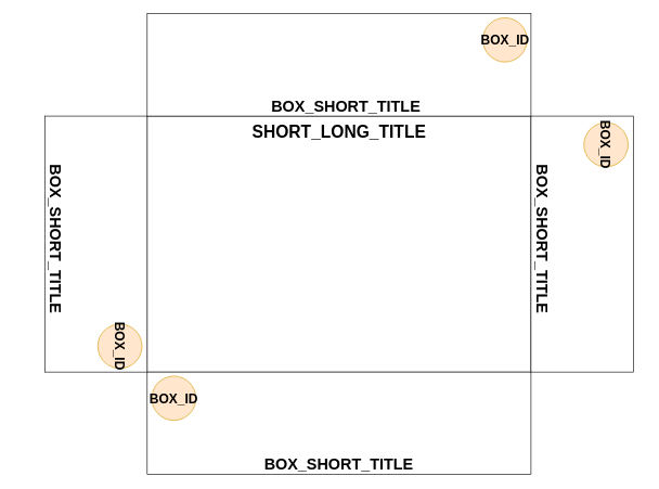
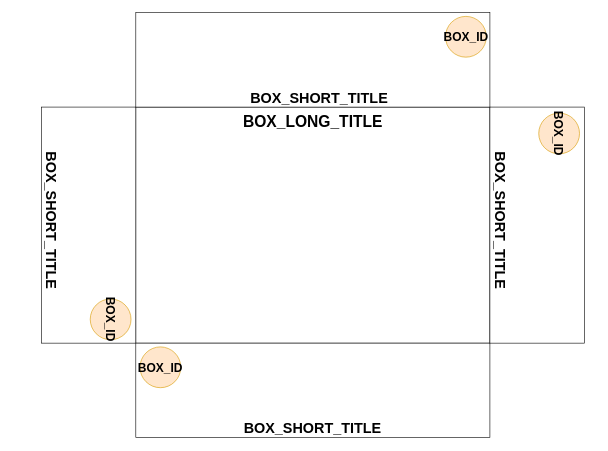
  <mxCell id="0" />
  <mxCell id="1" style="locked=1;" parent="0" />
  <mxCell id="2" value="" style="rounded=0;whiteSpace=wrap;html=1;" parent="1" vertex="1"><mxGeometry x="226" y="178" width="590.55" height="393.7" as="geometry" /></mxCell>
  <mxCell id="3" value="" style="rounded=0;whiteSpace=wrap;html=1;" parent="1" vertex="1"><mxGeometry x="68.52" y="178" width="157.48" height="393.7" as="geometry" /></mxCell>
  <mxCell id="4" value="" style="rounded=0;whiteSpace=wrap;html=1;" parent="1" vertex="1"><mxGeometry x="226" y="571.7" width="590.55" height="157.48" as="geometry" /></mxCell>
  <mxCell id="5" value="" style="rounded=0;whiteSpace=wrap;html=1;" parent="1" vertex="1"><mxGeometry x="816.55" y="178" width="157.48" height="393.7" as="geometry" /></mxCell>
  <mxCell id="6" value="" style="rounded=0;whiteSpace=wrap;html=1;" parent="1" vertex="1"><mxGeometry x="226" y="20.52" width="590.55" height="157.48" as="geometry" /></mxCell>
  <mxCell id="7" value="Bilder" parent="0" />
- <mxCell id="8" value="SHORT_LONG_TITLE" style="text;html=1;align=center;verticalAlign=middle;whiteSpace=wrap;rounded=0;fontStyle=1;fontSize=26;" parent="7" vertex="1"><mxGeometry x="231.5" y="178" width="579" height="50" as="geometry" /></mxCell>
+ <mxCell id="8" value="BOX_LONG_TITLE" style="text;html=1;align=center;verticalAlign=middle;whiteSpace=wrap;rounded=0;fontStyle=1;fontSize=26;" parent="7" vertex="1"><mxGeometry x="231.5" y="178" width="579" height="50" as="geometry" /></mxCell>
  <mxCell id="9" value="BOX_SHORT_TITLE" style="text;html=1;align=center;verticalAlign=middle;whiteSpace=wrap;rounded=0;fontSize=24;fontStyle=1" parent="7" vertex="1"><mxGeometry x="467" y="147.74" width="130" height="30" as="geometry" /></mxCell>
  <mxCell id="10" value="BOX_SHORT_TITLE" style="text;html=1;align=center;verticalAlign=middle;whiteSpace=wrap;rounded=0;fontSize=24;fontStyle=1;rotation=90;" parent="7" vertex="1"><mxGeometry x="768" y="352" width="130" height="30" as="geometry" /></mxCell>
  <mxCell id="11" value="" style="shape=image;verticalLabelPosition=bottom;labelBackgroundColor=default;verticalAlign=top;aspect=fixed;imageAspect=0;image=IMAGE_CONTEXT ;" parent="7" vertex="1"><mxGeometry x="301" y="218" width="493" height="352" as="geometry" /></mxCell>
  <mxCell id="12" value="" style="shape=image;verticalLabelPosition=bottom;labelBackgroundColor=default;verticalAlign=top;aspect=fixed;imageAspect=0;image=IMAGE_CONTEXT ;" parent="7" vertex="1"><mxGeometry x="456.38" y="26.74" width="169" height="121" as="geometry" /></mxCell>
  <mxCell id="13" value="" style="shape=image;verticalLabelPosition=bottom;labelBackgroundColor=default;verticalAlign=top;aspect=fixed;imageAspect=0;image=IMAGE_CONTEXT ;rotation=90;" parent="7" vertex="1"><mxGeometry x="823" y="306.5" width="169" height="121" as="geometry" /></mxCell>
  <mxCell id="14" value="BOX_SHORT_TITLE" style="text;html=1;align=center;verticalAlign=middle;whiteSpace=wrap;rounded=0;fontSize=24;fontStyle=1;rotation=90;" parent="7" vertex="1"><mxGeometry x="20" y="352" width="130" height="30" as="geometry" /></mxCell>
  <mxCell id="15" value="" style="shape=image;verticalLabelPosition=bottom;labelBackgroundColor=default;verticalAlign=top;aspect=fixed;imageAspect=0;image=IMAGE_CONTEXT ;rotation=90;" parent="7" vertex="1"><mxGeometry x="77" y="306.5" width="169" height="121" as="geometry" /></mxCell>
  <mxCell id="16" value="BOX_SHORT_TITLE" style="text;html=1;align=center;verticalAlign=middle;whiteSpace=wrap;rounded=0;fontSize=24;fontStyle=1" parent="7" vertex="1"><mxGeometry x="456.37" y="699" width="130" height="30" as="geometry" /></mxCell>
  <mxCell id="17" value="" style="shape=image;verticalLabelPosition=bottom;labelBackgroundColor=default;verticalAlign=top;aspect=fixed;imageAspect=0;image=IMAGE_CONTEXT ;" parent="7" vertex="1"><mxGeometry x="445.75" y="578" width="169" height="121" as="geometry" /></mxCell>
  <mxCell id="18" value="BOX_ID" style="ellipse;whiteSpace=wrap;html=1;aspect=fixed;fontStyle=1;fontSize=20;fillColor=#ffe6cc;strokeColor=#d79b00;" parent="7" vertex="1"><mxGeometry x="233" y="578" width="68" height="68" as="geometry" /></mxCell>
  <mxCell id="19" value="BOX_ID" style="ellipse;whiteSpace=wrap;html=1;aspect=fixed;fontStyle=1;fontSize=20;fillColor=#ffe6cc;strokeColor=#d79b00;" parent="7" vertex="1"><mxGeometry x="742.5" y="26.74" width="68" height="68" as="geometry" /></mxCell>
  <mxCell id="20" value="BOX_ID" style="ellipse;whiteSpace=wrap;html=1;aspect=fixed;fontStyle=1;fontSize=20;fillColor=#ffe6cc;strokeColor=#d79b00;rotation=90;" parent="7" vertex="1"><mxGeometry x="150" y="498" width="68" height="68" as="geometry" /></mxCell>
  <mxCell id="21" value="BOX_ID" style="ellipse;whiteSpace=wrap;html=1;aspect=fixed;fontStyle=1;fontSize=20;fillColor=#ffe6cc;strokeColor=#d79b00;rotation=90;" parent="7" vertex="1"><mxGeometry x="898" y="188" width="68" height="68" as="geometry" /></mxCell>
